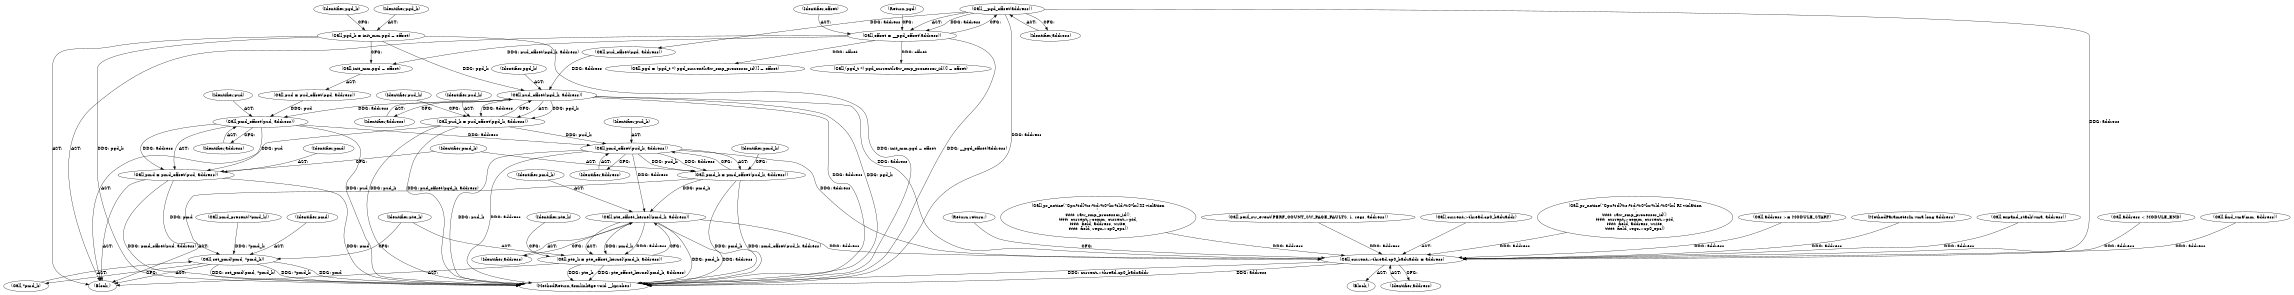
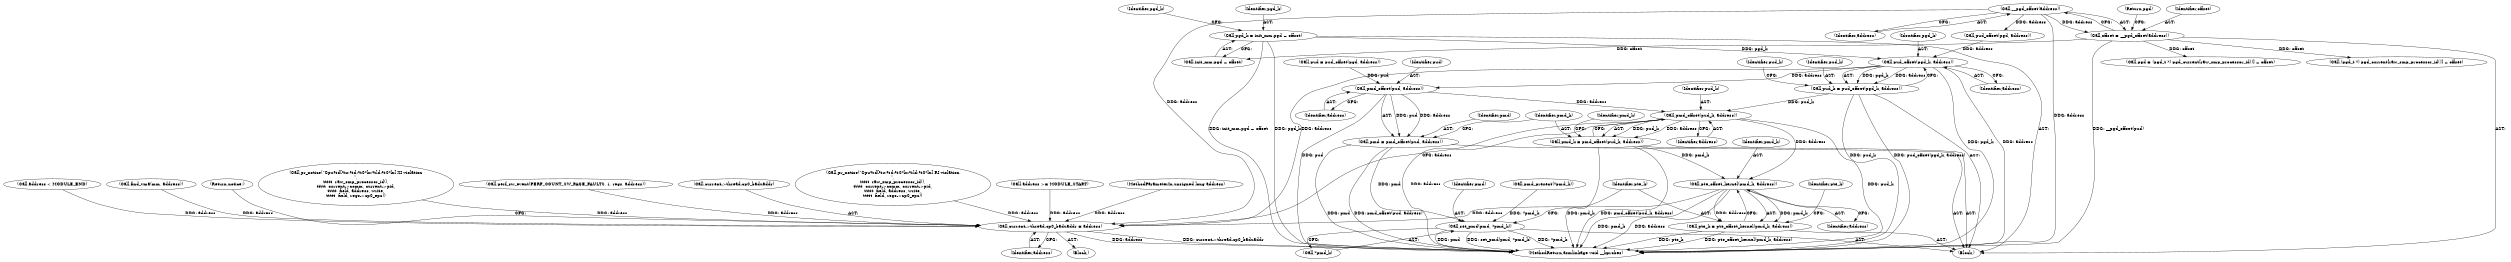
  digraph {
    n1 [label="(Call,pgd_k = init_mm.pgd + offset)"]
    n2 [label="(Call,pud_offset(pgd_k, address))"]
    n3 [label="(MethodReturn,asmlinkage void __kprobes)"]
    n4 [label="(Call,init_mm.pgd + offset)"]
    n5 [label="(Block,)"]
    n6 [label="(Call,current->thread.cp0_baduaddr = address)"]
    n7 [label="(Call,pud_k = pud_offset(pgd_k, address))"]
    n8 [label="(Call,pmd_offset(pud, address))"]
    n9 [label="(Identifier,address)"]
    n10 [label="(Call,offset = __pgd_offset(address))"]
    n11 [label="(Call,__pgd_offset(address))"]
    n12 [label="(Call,pgd = (pgd_t *) pgd_current[raw_smp_processor_id()] + offset)"]
    n13 [label="(Call,(pgd_t *) pgd_current[raw_smp_processor_id()] + offset)"]
    n14 [label="(Identifier,address)"]
    n15 [label="(Call,pud_offset(pgd, address))"]
    n16 [label="(Identifier,address)"]
    n17 [label="(Block,)"]
    n18 [label="(Call,pmd_offset(pud_k, address))"]
    n19 [label="(Call,pmd = pmd_offset(pud, address))"]
    n20 [label="(Identifier,address)"]
    n21 [label="(Call,pmd_k = pmd_offset(pud_k, address))"]
    n22 [label="(Call,pte_offset_kernel(pmd_k, address))"]
    n23 [label="(Identifier,address)"]
    n24 [label="(Call,pte_k = pte_offset_kernel(pmd_k, address))"]
    n25 [label="(Identifier,address)"]
    n26 [label="(Call,set_pmd(pmd, *pmd_k))"]
    n27 [label="(Call,*pmd_k)"]
    n28 [label="(Identifier,pmd)"]
    n29 [label="(Identifier,pgd_k)"]
-   n30 [label="(MethodParameterIn,vma long address)"]
-   n31 [label="(Call,expand_stack(vma, address))"]
+   n30 [label="(MethodParameterIn,unsigned long address)"]
    n32 [label="(Return,pgd)"]
    n33 [label="(Identifier,pud_k)"]
    n34 [label="(Identifier,offset)"]
    n35 [label="(Identifier,pud_k)"]
    n36 [label="(Identifier,pud)"]
    n37 [label="(Identifier,pmd_k)"]
    n38 [label="(Call,pmd_present(*pmd_k))"]
    n39 [label="(Identifier,pmd_k)"]
    n40 [label="(Identifier,pud_k)"]
    n41 [label="(Identifier,pte_k)"]
    n42 [label="(Identifier,pmd_k)"]
    n43 [label="(Call,pud = pud_offset(pgd, address))"]
    n44 [label="(Call,address < MODULE_END)"]
    n45 [label="(Call,find_vma(mm, address))"]
    n46 [label="(Identifier,pte_k)"]
-   n47 [label="(Return,return;)"]
+   n47 [label="(Return,notice;)"]
    n48 [label="(Identifier,pgd_k)"]
    n49 [label="(Call,pr_notice(\"Cpu%d[%s:%d:%0*lx:%ld:%0*lx] XI violation\n\",\n\t\t\t\t\t  raw_smp_processor_id(),\n\t\t\t\t\t  current->comm, current->pid,\n\t\t\t\t\t  field, address, write,\n\t\t\t\t\t  field, regs->cp0_epc))"]
    n50 [label="(Identifier,pgd_k)"]
    n51 [label="(Call,perf_sw_event(PERF_COUNT_SW_PAGE_FAULTS, 1, regs, address))"]
    n52 [label="(Call,current->thread.cp0_baduaddr)"]
    n53 [label="(Call,pr_notice(\"Cpu%d[%s:%d:%0*lx:%ld:%0*lx] RI violation\n\",\n\t\t\t\t\t  raw_smp_processor_id(),\n\t\t\t\t\t  current->comm, current->pid,\n\t\t\t\t\t  field, address, write,\n\t\t\t\t\t  field, regs->cp0_epc))"]
    n54 [label="(Identifier,pmd)"]
    n55 [label="(Call,address >= MODULE_START)"]
    n1 -> n2 [label="DDG: pgd_k"]
    n1 -> n3 [label="DDG: pgd_k"]
    n1 -> n3 [label="DDG: init_mm.pgd + offset"]
    n1 -> n4 [label="CFG: "]
    n1 -> n5 [label="AST: "]
    n2 -> n3 [label="DDG: address"]
    n2 -> n3 [label="DDG: pgd_k"]
    n2 -> n6 [label="DDG: address"]
    n2 -> n7 [label="AST: "]
    n2 -> n7 [label="DDG: pgd_k"]
    n2 -> n7 [label="DDG: address"]
    n2 -> n8 [label="DDG: address"]
    n2 -> n9 [label="CFG: "]
-   n4 -> n43 [label="AST: "]
+   n4 -> n1 [label="AST: "]
    n6 -> n3 [label="DDG: current->thread.cp0_baduaddr"]
    n6 -> n3 [label="DDG: address"]
    n6 -> n16 [label="CFG: "]
    n6 -> n17 [label="AST: "]
    n7 -> n2 [label="CFG: "]
    n7 -> n3 [label="DDG: pud_k"]
    n7 -> n3 [label="DDG: pud_offset(pgd_k, address)"]
    n7 -> n5 [label="AST: "]
    n7 -> n18 [label="DDG: pud_k"]
    n8 -> n3 [label="DDG: pud"]
    n8 -> n18 [label="DDG: address"]
    n8 -> n19 [label="AST: "]
    n8 -> n19 [label="DDG: pud"]
    n8 -> n19 [label="DDG: address"]
    n8 -> n20 [label="CFG: "]
    n9 -> n2 [label="AST: "]
-   n10 -> n3 [label="DDG: __pgd_offset(address)"]
-   n10 -> n4 [label="DDG: pud_offset(pgd_k, address)"]
+   n10 -> n3 [label="DDG: __pgd_offset(pud)"]
+   n10 -> n4 [label="DDG: offset"]
    n10 -> n5 [label="AST: "]
    n10 -> n11 [label="CFG: "]
    n10 -> n12 [label="DDG: offset"]
    n10 -> n13 [label="DDG: offset"]
    n11 -> n3 [label="DDG: address"]
    n11 -> n6 [label="DDG: address"]
    n11 -> n10 [label="AST: "]
    n11 -> n10 [label="DDG: address"]
    n11 -> n14 [label="CFG: "]
    n11 -> n15 [label="DDG: address"]
    n14 -> n11 [label="AST: "]
    n15 -> n2 [label="DDG: address"]
    n16 -> n6 [label="AST: "]
    n18 -> n3 [label="DDG: pud_k"]
    n18 -> n3 [label="DDG: address"]
-   n18 -> n6 [label="DDG: address"]
+   n18 -> n6 [label="CFG: address"]
    n18 -> n21 [label="AST: "]
    n18 -> n21 [label="DDG: pud_k"]
    n18 -> n21 [label="DDG: address"]
    n18 -> n22 [label="DDG: address"]
    n18 -> n23 [label="CFG: "]
    n19 -> n3 [label="DDG: pmd_offset(pud, address)"]
    n19 -> n3 [label="DDG: pmd"]
    n19 -> n5 [label="AST: "]
    n19 -> n26 [label="DDG: pmd"]
    n20 -> n8 [label="AST: "]
    n21 -> n3 [label="DDG: pmd_k"]
    n21 -> n3 [label="DDG: pmd_offset(pud_k, address)"]
    n21 -> n5 [label="AST: "]
    n21 -> n18 [label="CFG: "]
    n21 -> n22 [label="DDG: pmd_k"]
    n22 -> n3 [label="DDG: pmd_k"]
    n22 -> n3 [label="DDG: address"]
    n22 -> n6 [label="DDG: address"]
    n22 -> n24 [label="AST: "]
    n22 -> n24 [label="DDG: pmd_k"]
    n22 -> n24 [label="DDG: address"]
    n22 -> n25 [label="CFG: "]
    n23 -> n18 [label="AST: "]
    n24 -> n3 [label="DDG: pte_offset_kernel(pmd_k, address)"]
    n24 -> n3 [label="DDG: pte_k"]
    n24 -> n5 [label="AST: "]
    n24 -> n22 [label="CFG: "]
    n25 -> n22 [label="AST: "]
    n26 -> n3 [label="DDG: pmd"]
    n26 -> n3 [label="DDG: set_pmd(pmd, *pmd_k)"]
    n26 -> n3 [label="DDG: *pmd_k"]
    n26 -> n5 [label="AST: "]
    n26 -> n27 [label="CFG: "]
    n27 -> n26 [label="AST: "]
    n28 -> n26 [label="AST: "]
    n29 -> n1 [label="CFG: "]
    n30 -> n6 [label="DDG: address"]
-   n31 -> n6 [label="DDG: address"]
    n32 -> n10 [label="CFG: "]
    n33 -> n7 [label="CFG: "]
    n34 -> n10 [label="AST: "]
    n35 -> n7 [label="AST: "]
    n36 -> n8 [label="AST: "]
    n37 -> n19 [label="CFG: "]
    n37 -> n21 [label="AST: "]
    n38 -> n26 [label="DDG: *pmd_k"]
    n39 -> n22 [label="AST: "]
    n40 -> n18 [label="AST: "]
    n41 -> n24 [label="AST: "]
    n41 -> n26 [label="CFG: "]
    n42 -> n21 [label="CFG: "]
    n43 -> n8 [label="DDG: pud"]
    n44 -> n6 [label="DDG: address"]
    n45 -> n6 [label="DDG: address"]
    n46 -> n24 [label="CFG: "]
    n47 -> n6 [label="CFG: "]
    n48 -> n1 [label="AST: "]
    n49 -> n6 [label="DDG: address"]
    n50 -> n2 [label="AST: "]
    n51 -> n6 [label="DDG: address"]
    n52 -> n6 [label="AST: "]
    n53 -> n6 [label="DDG: address"]
    n54 -> n19 [label="AST: "]
    n55 -> n6 [label="DDG: address"]
  }
